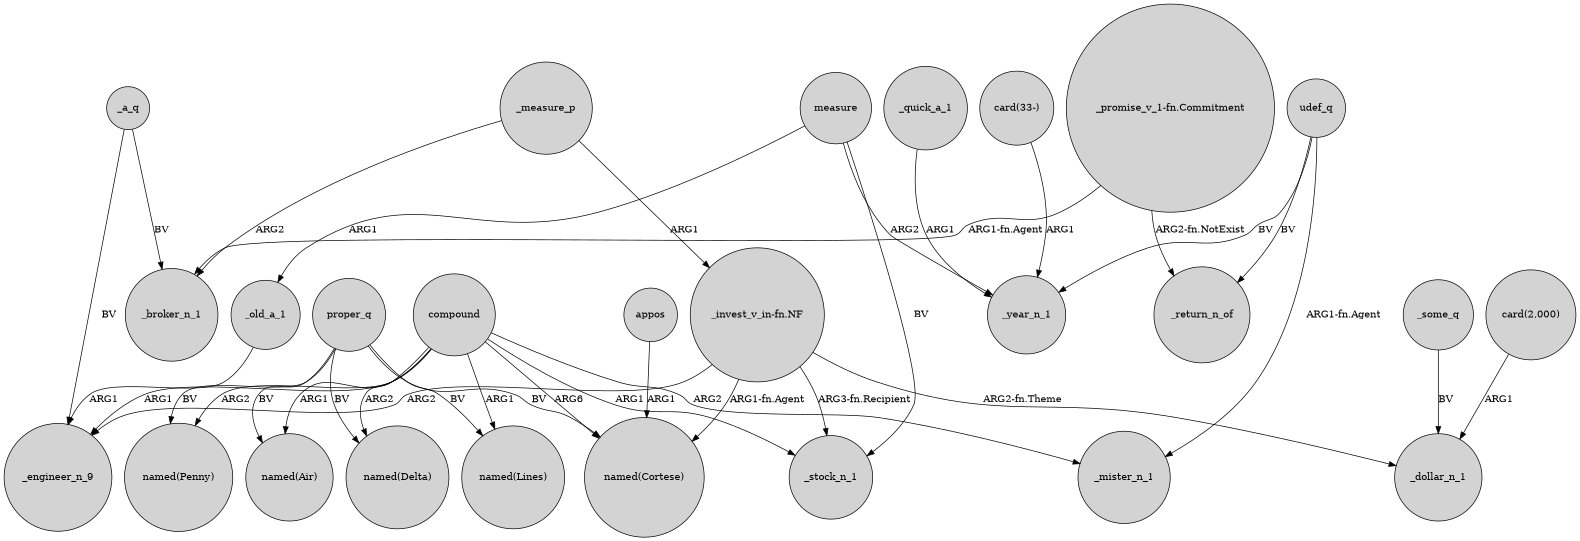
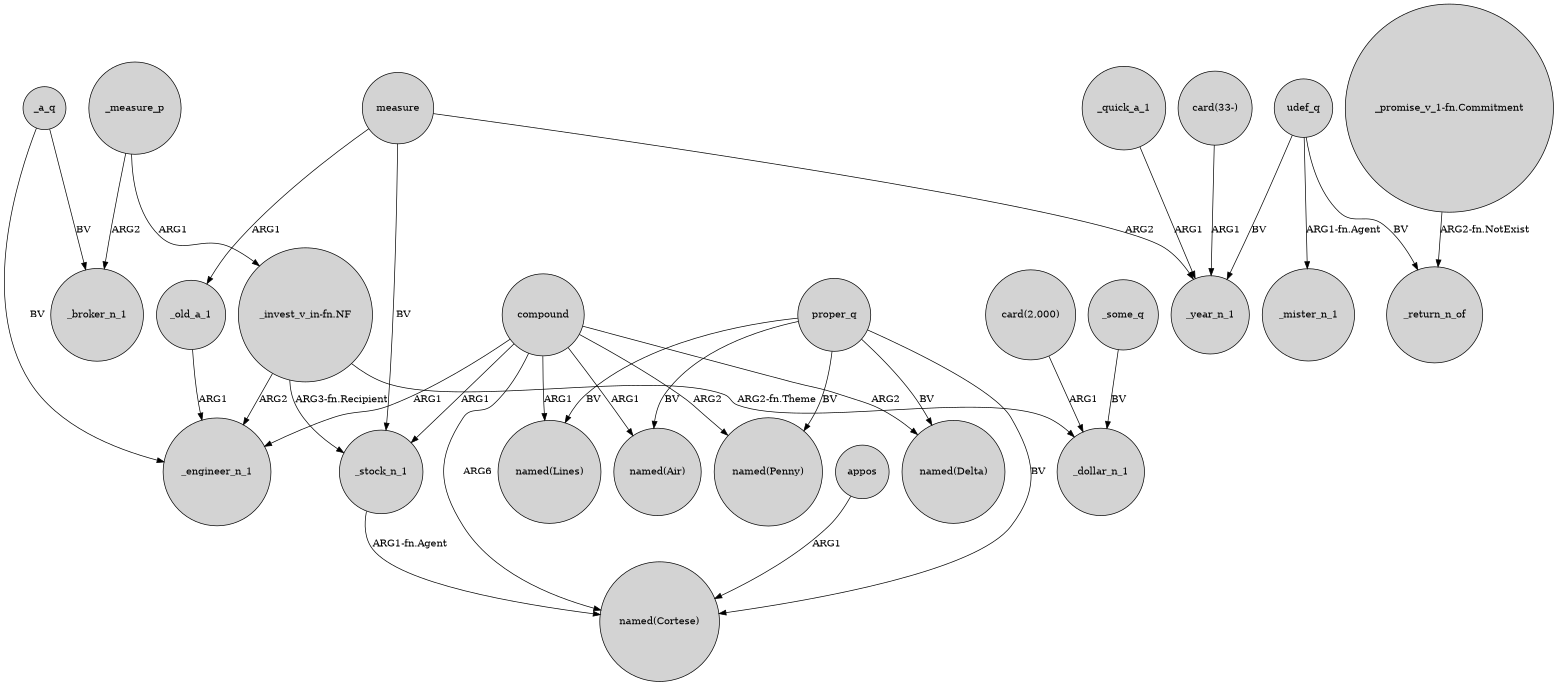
  digraph {
    node [shape=circle style=filled]
    _a_q
-   _engineer_n_1 [label=_engineer_n_9]
+   _engineer_n_1
    _broker_n_1
    compound
    "named(Delta)"
    "named(Lines)"
    "named(Cortese)"
    _stock_n_1
    _mister_n_1
    "named(Air)"
    "named(Penny)"
    proper_q
    "_invest_v_in-fn.NF"
    _dollar_n_1
    "_promise_v_1-fn.Commitment"
    _return_n_of
    measure
    _year_n_1
    _old_a_1
    udef_q
    _quick_a_1
    n22 [label=_measure_p]
    "card(33-)"
    _some_q
    appos
    "card(2,000)"
    _a_q -> _engineer_n_1 [label=BV]
    _a_q -> _broker_n_1 [label=BV]
    compound -> _engineer_n_1 [label=ARG1]
    compound -> "named(Delta)" [label=ARG2]
    compound -> "named(Lines)" [label=ARG1]
    compound -> "named(Cortese)" [label=ARG6]
    compound -> _stock_n_1 [label=ARG1]
-   compound -> _mister_n_1 [label=ARG2]
    compound -> "named(Air)" [label=ARG1]
    compound -> "named(Penny)" [label=ARG2]
    proper_q -> "named(Delta)" [label=BV]
    proper_q -> "named(Lines)" [label=BV]
    proper_q -> "named(Cortese)" [label=BV]
    proper_q -> "named(Air)" [label=BV]
    proper_q -> "named(Penny)" [label=BV]
    "_invest_v_in-fn.NF" -> _engineer_n_1 [label=ARG2]
-   "_invest_v_in-fn.NF" -> "named(Cortese)" [label="ARG1-fn.Agent"]
+   _stock_n_1 -> "named(Cortese)" [label="ARG1-fn.Agent"]
    "_invest_v_in-fn.NF" -> _stock_n_1 [label="ARG3-fn.Recipient"]
    "_invest_v_in-fn.NF" -> _dollar_n_1 [label="ARG2-fn.Theme"]
-   "_promise_v_1-fn.Commitment" -> _broker_n_1 [label="ARG1-fn.Agent"]
    "_promise_v_1-fn.Commitment" -> _return_n_of [label="ARG2-fn.NotExist"]
    measure -> _stock_n_1 [label=BV]
    measure -> _year_n_1 [label=ARG2]
    measure -> _old_a_1 [label=ARG1]
    _old_a_1 -> _engineer_n_1 [label=ARG1]
    udef_q -> _mister_n_1 [label="ARG1-fn.Agent"]
    udef_q -> _return_n_of [label=BV]
    udef_q -> _year_n_1 [label=BV]
    _quick_a_1 -> _year_n_1 [label=ARG1]
    n22 -> _broker_n_1 [label=ARG2]
    n22 -> "_invest_v_in-fn.NF" [label=ARG1]
    "card(33-)" -> _year_n_1 [label=ARG1]
    _some_q -> _dollar_n_1 [label=BV]
    appos -> "named(Cortese)" [label=ARG1]
    "card(2,000)" -> _dollar_n_1 [label=ARG1]
  }
